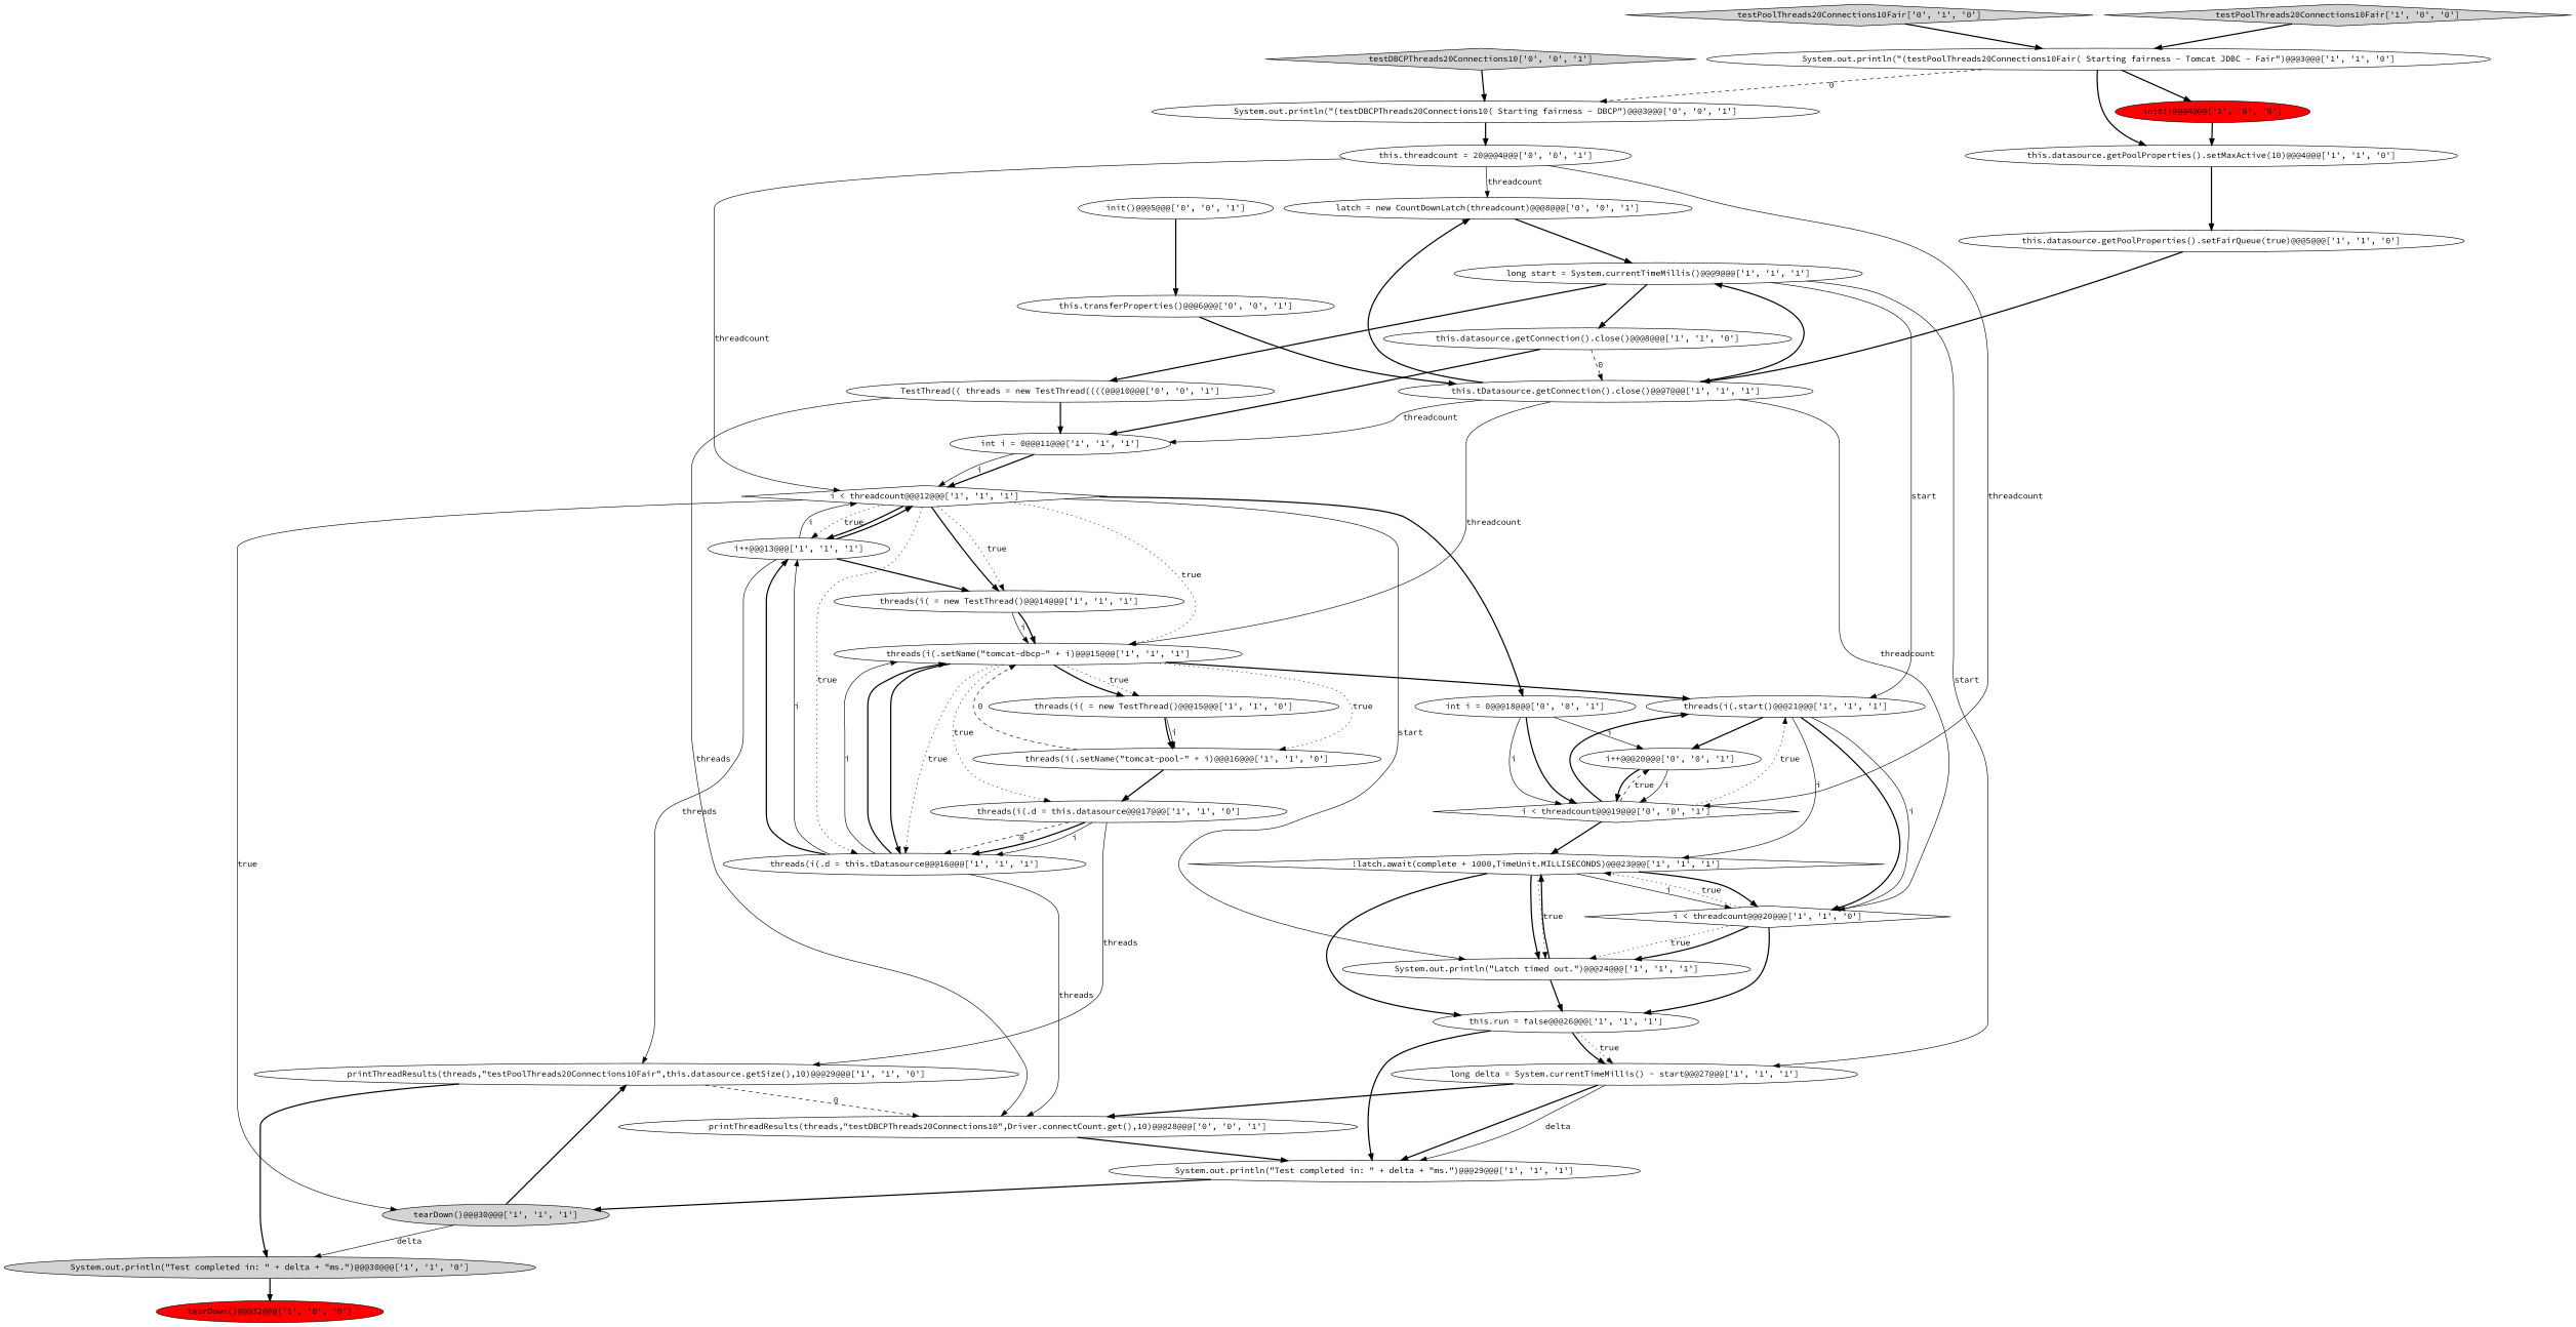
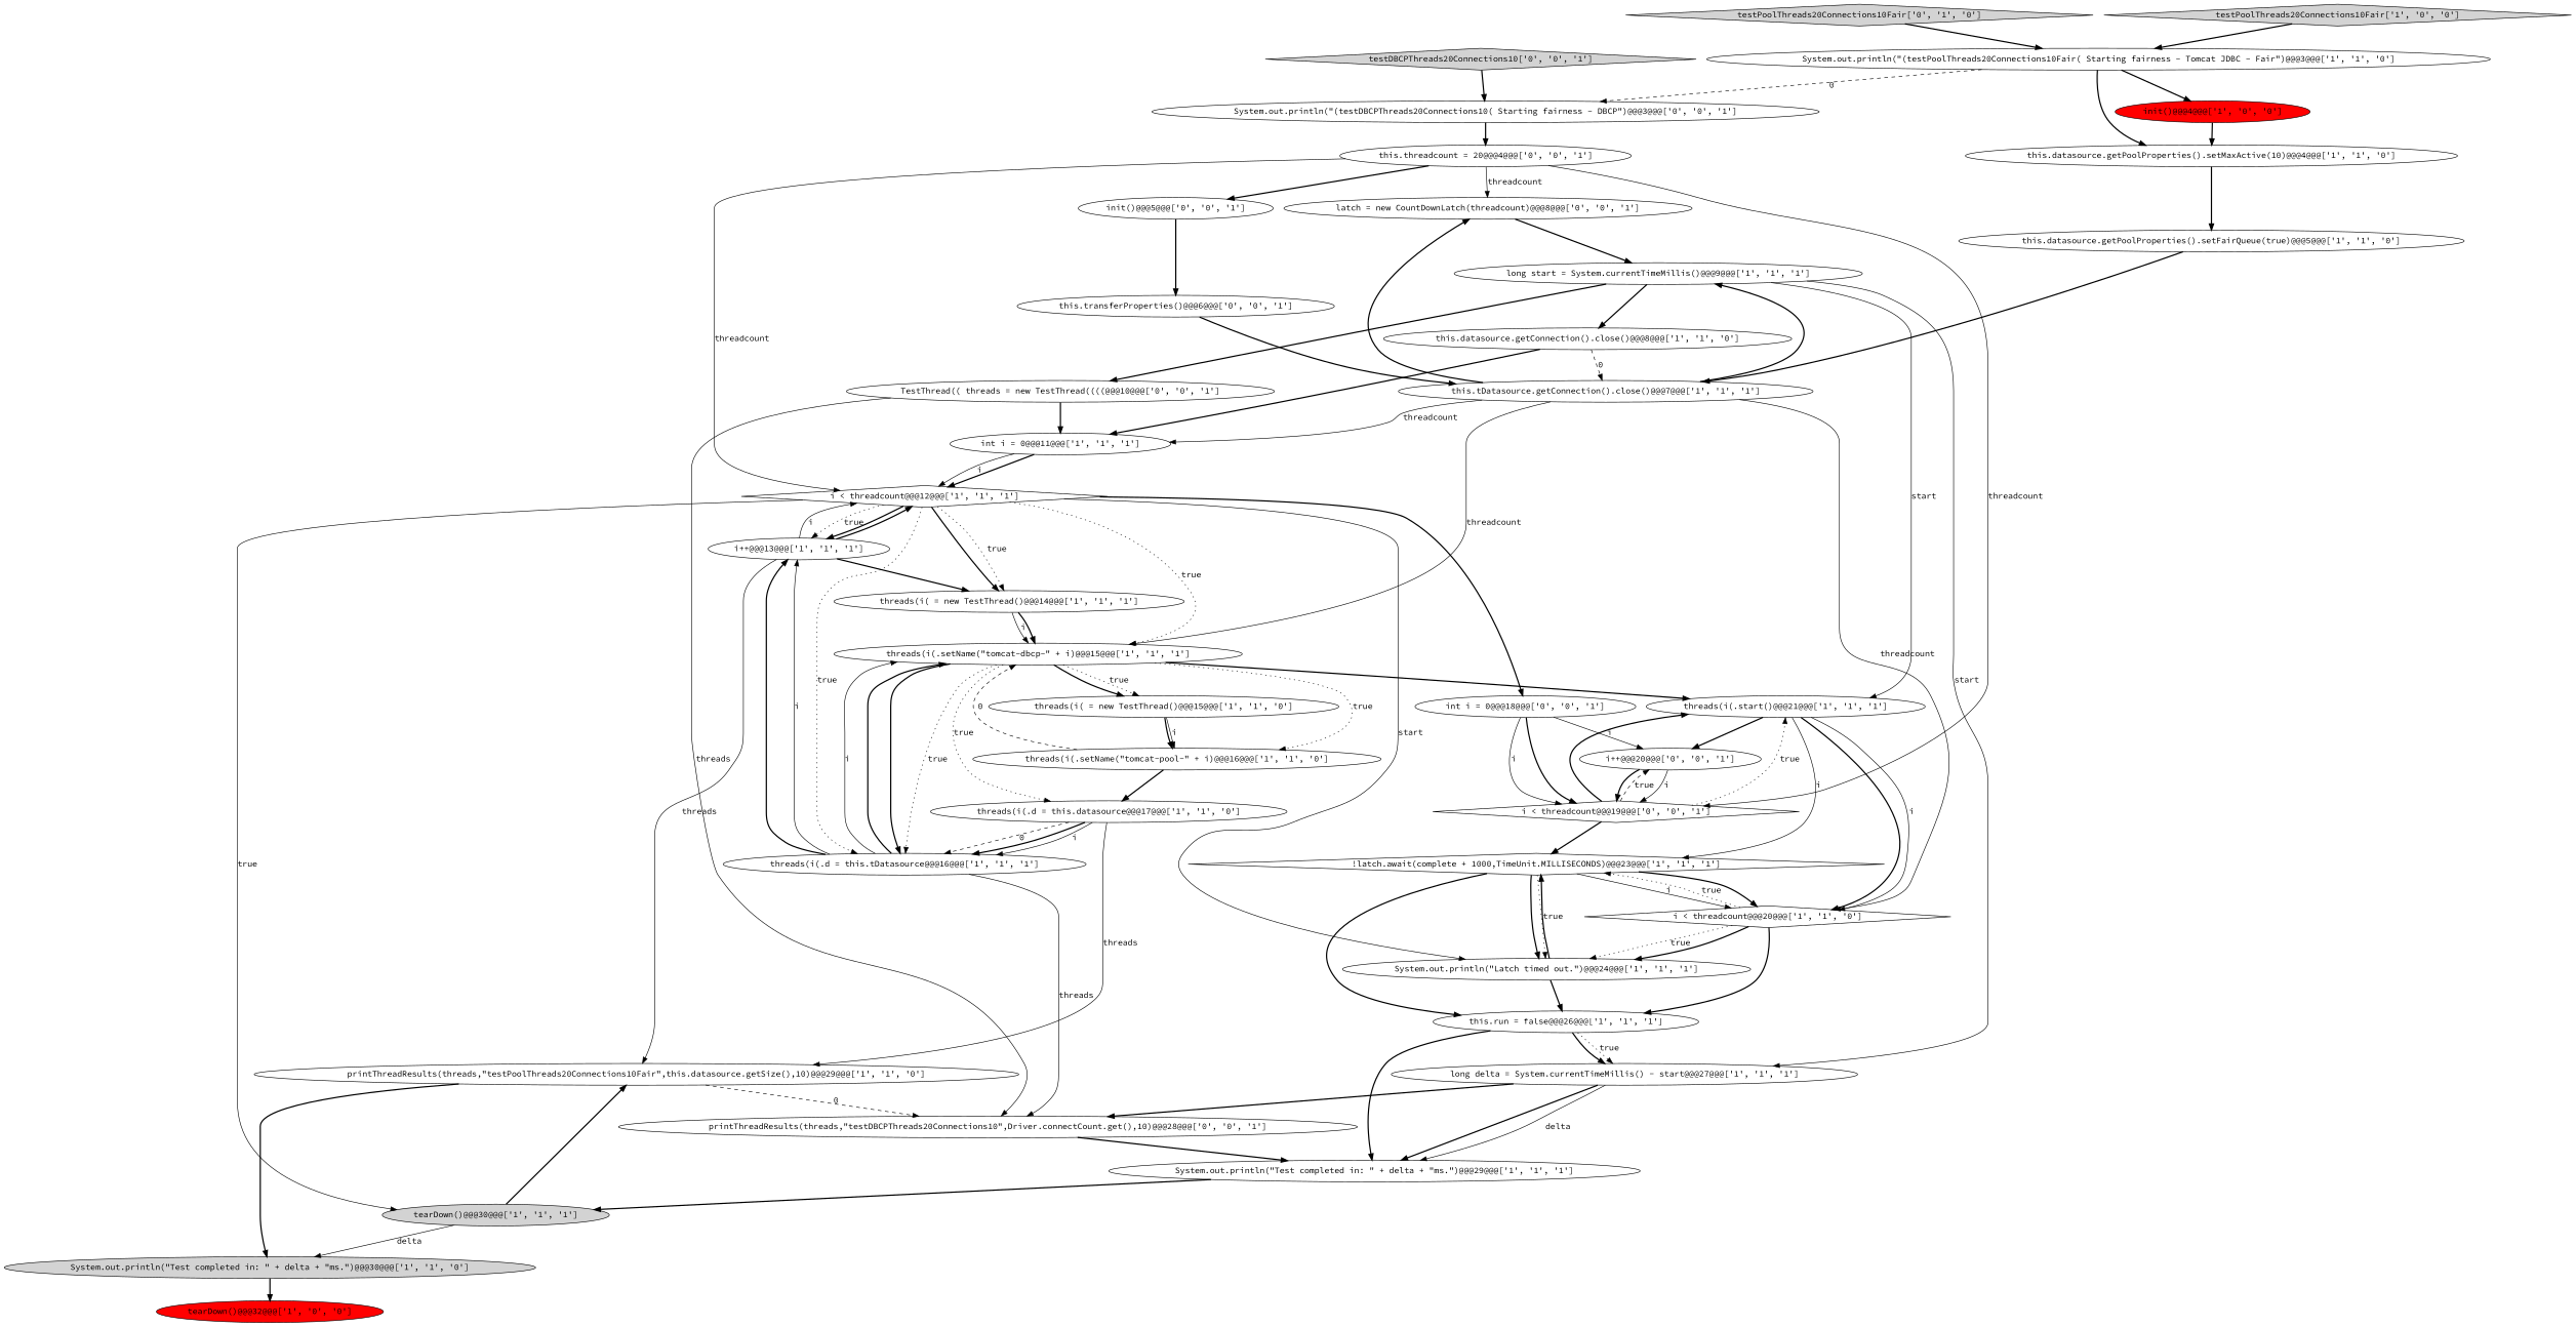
  digraph {
    fontname="Source Code Pro"
    node [fillcolor=white fontname="Source Code Pro" shape=ellipse style=filled]
    edge [fontname="Source Code Pro" style=bold]
    n1 [label="System.out.println(\"(testPoolThreads20Connections10Fair( Starting fairness - Tomcat JDBC - Fair\")@@@3@@@['1', '1', '0']"]
    n2 [label="System.out.println(\"(testDBCPThreads20Connections10( Starting fairness - DBCP\")@@@3@@@['0', '0', '1']"]
    n3 [fillcolor=red label="init()@@@4@@@['1', '0', '0']"]
    n4 [label="this.datasource.getPoolProperties().setMaxActive(10)@@@4@@@['1', '1', '0']"]
    n5 [label="this.threadcount = 20@@@4@@@['0', '0', '1']"]
    n6 [label="this.datasource.getPoolProperties().setFairQueue(true)@@@5@@@['1', '1', '0']"]
    n7 [label="i++@@@13@@@['1', '1', '1']"]
    n8 [label="i < threadcount@@@12@@@['1', '1', '1']" shape=diamond]
    n9 [label="threads(i( = new TestThread()@@@14@@@['1', '1', '1']"]
    n10 [label="printThreadResults(threads,\"testPoolThreads20Connections10Fair\",this.datasource.getSize(),10)@@@29@@@['1', '1', '0']"]
    n11 [fillcolor=lightgray label="tearDown()@@@30@@@['1', '1', '1']"]
    n12 [label="threads(i(.setName(\"tomcat-dbcp-\" + i)@@@15@@@['1', '1', '1']"]
    n13 [label="System.out.println(\"Latch timed out.\")@@@24@@@['1', '1', '1']"]
    n14 [label="threads(i(.d = this.tDatasource@@@16@@@['1', '1', '1']"]
    n15 [label="int i = 0@@@18@@@['0', '0', '1']"]
    n16 [fillcolor=lightgray label="System.out.println(\"Test completed in: \" + delta + \"ms.\")@@@30@@@['1', '1', '0']"]
    n17 [label="printThreadResults(threads,\"testDBCPThreads20Connections10\",Driver.connectCount.get(),10)@@@28@@@['0', '0', '1']"]
    n18 [label="threads(i(.d = this.datasource@@@17@@@['1', '1', '0']"]
    n19 [label="threads(i(.start()@@@21@@@['1', '1', '1']"]
    n20 [label="threads(i( = new TestThread()@@@15@@@['1', '1', '0']"]
    n21 [label="threads(i(.setName(\"tomcat-pool-\" + i)@@@16@@@['1', '1', '0']"]
    n22 [label="this.run = false@@@26@@@['1', '1', '1']"]
    n23 [label="!latch.await(complete + 1000,TimeUnit.MILLISECONDS)@@@23@@@['1', '1', '1']" shape=diamond]
    n24 [label="i++@@@20@@@['0', '0', '1']"]
    n25 [label="i < threadcount@@@19@@@['0', '0', '1']" shape=diamond]
    n26 [fillcolor=red label="tearDown()@@@32@@@['1', '0', '0']"]
    n27 [label="long delta = System.currentTimeMillis() - start@@@27@@@['1', '1', '1']"]
    n28 [label="System.out.println(\"Test completed in: \" + delta + \"ms.\")@@@29@@@['1', '1', '1']"]
    n29 [fillcolor=lightgray label="testPoolThreads20Connections10Fair['0', '1', '0']" shape=diamond]
    n30 [label="latch = new CountDownLatch(threadcount)@@@8@@@['0', '0', '1']"]
    n31 [label="init()@@@5@@@['0', '0', '1']"]
    n32 [fillcolor=lightgray label="testPoolThreads20Connections10Fair['1', '0', '0']" shape=diamond]
    n33 [label="i < threadcount@@@20@@@['1', '1', '0']" shape=diamond]
    n34 [fillcolor=lightgray label="testDBCPThreads20Connections10['0', '0', '1']" shape=diamond]
    n35 [label="int i = 0@@@11@@@['1', '1', '1']"]
    n36 [label="this.datasource.getConnection().close()@@@8@@@['1', '1', '0']"]
    n37 [label="this.tDatasource.getConnection().close()@@@7@@@['1', '1', '1']"]
    n38 [label="long start = System.currentTimeMillis()@@@9@@@['1', '1', '1']"]
    n39 [label="TestThread(( threads = new TestThread((((@@@10@@@['0', '0', '1']"]
    n40 [label="this.transferProperties()@@@6@@@['0', '0', '1']"]
    n1 -> n2 [label=0 style=dashed]
    n1 -> n3
    n1 -> n4
    n2 -> n5
    n3 -> n4
    n4 -> n6
    n5 -> n8 [label=threadcount style=solid]
    n5 -> n25 [label=threadcount style=solid]
    n5 -> n30 [label=threadcount style=solid]
+   n5 -> n31
    n6 -> n37
    n7 -> n8
    n7 -> n8 [label=i style=solid]
    n7 -> n9
    n7 -> n10 [label=threads style=solid]
    n8 -> n7 [label=true style=dotted]
    n8 -> n7
    n8 -> n9
    n8 -> n9 [label=true style=dotted]
    n8 -> n11 [label=true style=solid]
    n8 -> n12 [label=true style=dotted]
    n8 -> n13 [label=start style=solid]
    n8 -> n14 [label=true style=dotted]
    n8 -> n15
    n9 -> n12 [label=i style=solid]
    n9 -> n12
    n10 -> n16
    n10 -> n17 [label=0 style=dashed]
    n11 -> n10
    n11 -> n16 [label=delta style=solid]
    n12 -> n14
    n12 -> n14 [label=true style=dotted]
    n12 -> n18 [label=true style=dotted]
    n12 -> n19
    n12 -> n20 [label=true style=dotted]
    n12 -> n20
    n12 -> n21 [label=true style=dotted]
    n13 -> n22
    n13 -> n23
    n14 -> n7
    n14 -> n7 [label=i style=solid]
    n14 -> n12 [label=i style=solid]
    n14 -> n12
    n14 -> n17 [label=threads style=solid]
    n15 -> n24 [label=i style=solid]
    n15 -> n25 [label=i style=solid]
    n15 -> n25
    n16 -> n26
    n17 -> n28
    n18 -> n10 [label=threads style=solid]
    n18 -> n14 [label=0 style=dashed]
    n18 -> n14
    n18 -> n14 [label=i style=solid]
    n19 -> n23 [label=i style=solid]
    n19 -> n24
    n19 -> n33
    n19 -> n33 [label=i style=solid]
    n20 -> n21
    n20 -> n21 [label=i style=solid]
    n21 -> n12 [label=0 style=dashed]
    n21 -> n18
    n22 -> n27 [label=true style=dotted]
    n22 -> n27
    n22 -> n28
    n23 -> n13 [label=true style=dotted]
    n23 -> n13
    n23 -> n22
    n23 -> n33
    n23 -> n33 [label=i style=solid]
    n24 -> n25 [label=i style=solid]
    n24 -> n25
    n25 -> n19
    n25 -> n19 [label=true style=dotted]
    n25 -> n23
    n25 -> n24 [label=true style=dashed]
    n27 -> n17
    n27 -> n28
    n27 -> n28 [label=delta style=solid]
    n28 -> n11
    n29 -> n1
    n30 -> n38
    n31 -> n40
    n32 -> n1
    n33 -> n13 [label=true style=dotted]
    n33 -> n13
    n33 -> n22
    n33 -> n23 [label=true style=dotted]
    n34 -> n2
    n35 -> n8
    n35 -> n8 [label=i style=solid]
    n36 -> n35
    n36 -> n37 [label=0 style=dashed]
    n37 -> n12 [label=threadcount style=solid]
    n37 -> n30
    n37 -> n33 [label=threadcount style=solid]
    n37 -> n35 [label=threadcount style=solid]
    n37 -> n38
    n38 -> n19 [label=start style=solid]
    n38 -> n27 [label=start style=solid]
    n38 -> n36
    n38 -> n39
    n39 -> n17 [label=threads style=solid]
    n39 -> n35
    n40 -> n37
  }
